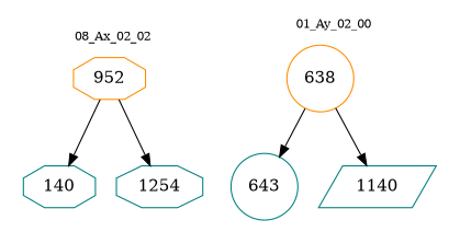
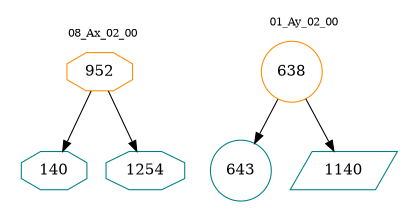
  digraph {
    node [color=teal shape=octagon]
    edge [color=black]
    n1 [color=darkorange label=952]
    n2 [label=140]
    n3 [label=1254]
    n4 [color=darkorange label=638 shape=circle]
    n5 [label=643 shape=circle]
    n6 [label=1140 shape=parallelogram]
    subgraph cluster_1 {
      color=white
      fontsize=10
-     label="08_Ax_02_02"
+     label="08_Ax_02_00"
      n1
      n2
      n3
    }
    subgraph cluster_2 {
      color=white
      fontsize=10
      label="01_Ay_02_00"
      n4
      n5
      n6
    }
    n1 -> n2
    n1 -> n3
    n4 -> n5
    n4 -> n6
  }
